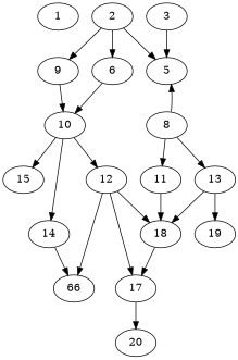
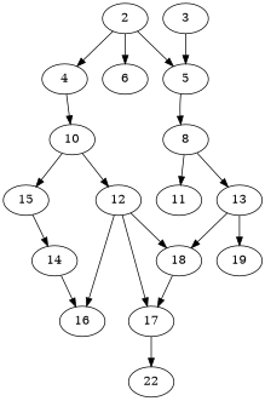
  digraph {
    node [alpha=0.15]
-   1 [alpha=0.20 expect_size=40853504]
    2 [expect_size=37568512]
-   4 [alpha=0.16 expect_size=23124992 label=9]
+   4 [alpha=0.16 expect_size=23124992]
    5 [expect_size=47553536]
    6 [alpha=0.06 expect_size=43231232]
    10 [alpha=0.17 expect_size=46996480]
    8 [alpha=0.13 expect_size=45770752]
    15 [alpha=0.09 expect_size=23526400]
    12 [alpha=0.03 expect_size=17989632]
    14 [expect_size=31902720]
    11 [alpha=0.06 expect_size=19028992]
    13 [alpha=0.17 expect_size=5527552]
    3 [alpha=0.11 expect_size=48018432]
    18 [alpha=0.01 expect_size=37376000]
-   16 [alpha=0.12 expect_size=10866688 label=66]
+   16 [alpha=0.12 expect_size=10866688]
    17 [alpha=0.13 expect_size=24311808]
    19 [alpha=0.16 expect_size=21669888]
-   20 [alpha=0.09 expect_size=27022336]
+   20 [alpha=0.09 expect_size=27022336 label=22]
    2 -> 4
    2 -> 5
    2 -> 6
    4 -> 10
-   8 -> 5
-   6 -> 10
+   5 -> 8
    10 -> 15
    10 -> 12
-   10 -> 14
+   15 -> 14
    8 -> 11
    8 -> 13
    12 -> 18
    12 -> 16
    12 -> 17
    14 -> 16
-   11 -> 18
    13 -> 18
    13 -> 19
    3 -> 5
    18 -> 17
    17 -> 20
  }
